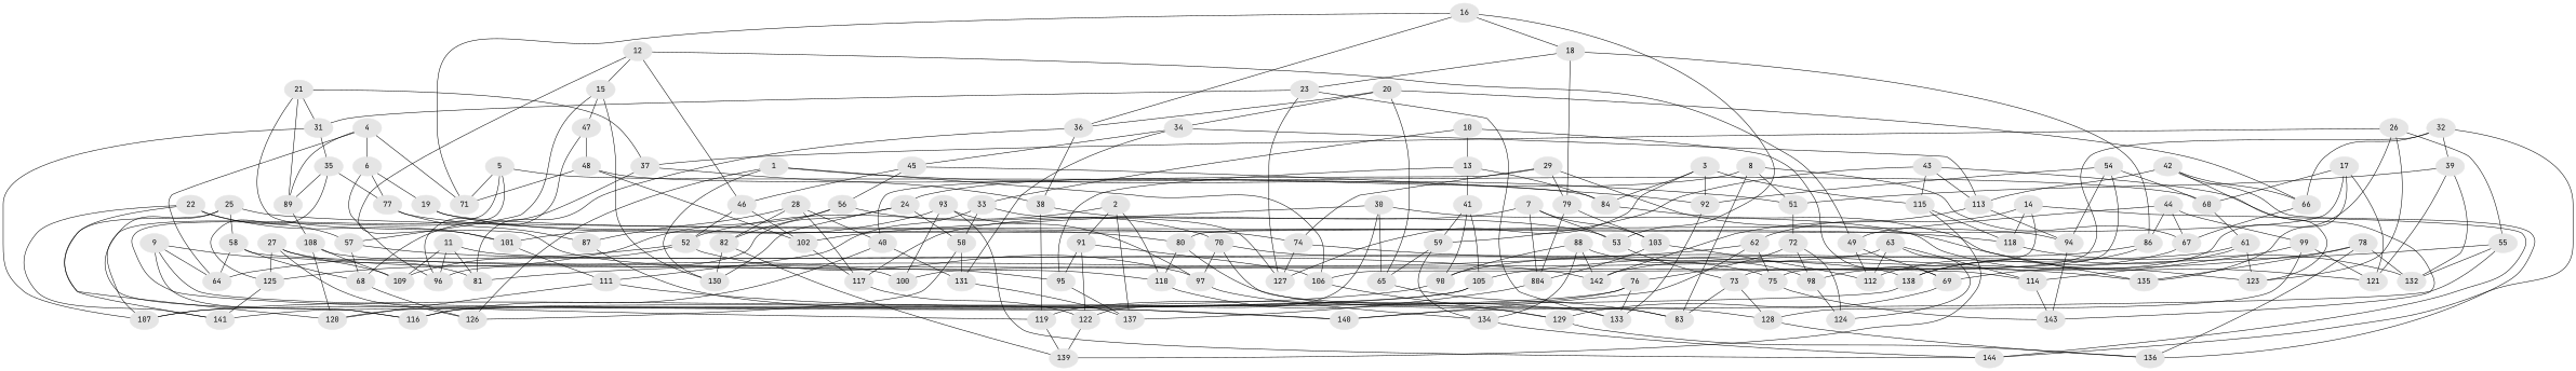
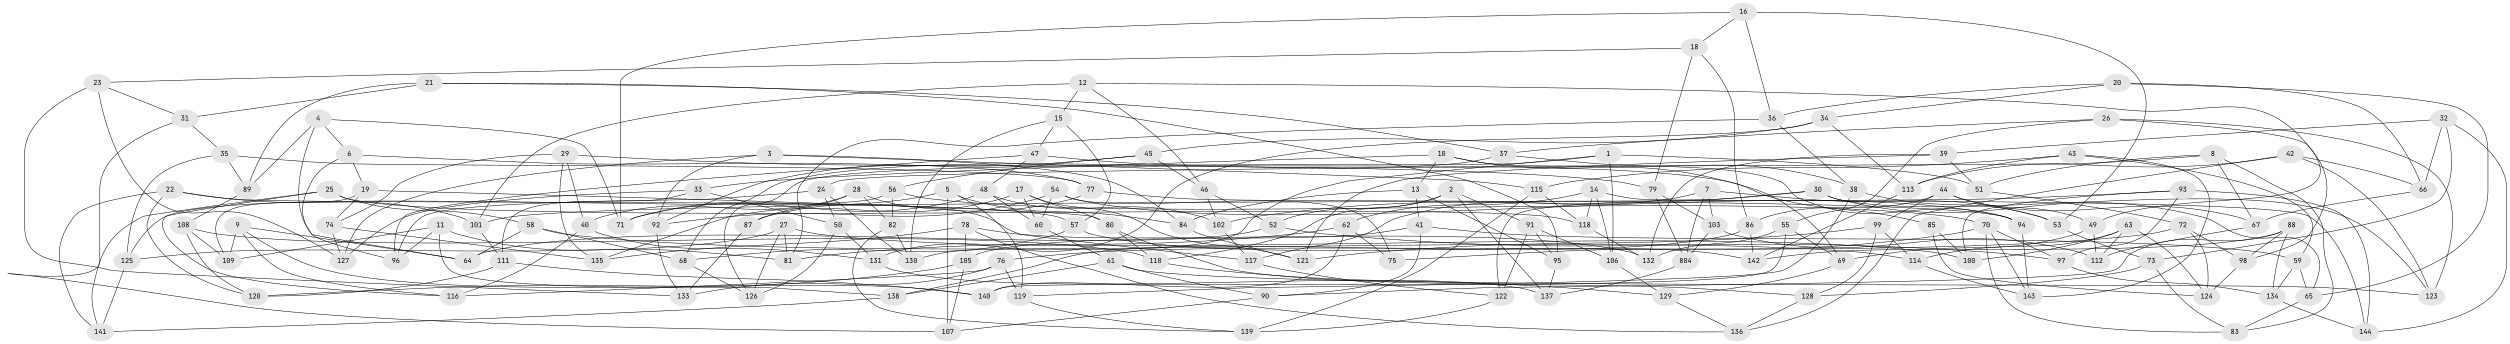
  graph {
    fontname="JetBrains Mono"
    node [color=gray90 fontname="JetBrains Mono" style=filled]
    edge [fontname="JetBrains Mono"]
    1
    51
    106
    126
    130
    72
    129
    2
    52
    91
    110
    137
    64
    97
    95
    122
    3
    84
    92
    115
    127
    121
    133
    118
    139
    4
    6
    71
    89
    19
    77
    96
    108
    5
    107
    119
    109
    80
    74
    94
    87
    7
    53
    103
    n45 [label=804]
    117
    73
    112
    8
    24
    67
    83
    50
    9
    116
    140
    10
    13
    33
    69
    41
    111
    143
    11
    81
    138
    141
    12
    15
    46
    49
    101
    47
    57
    102
    59
    90
    105
    14
    62
    144
    75
    132
    48
+   85
    68
    142
    16
    18
    36
    23
    79
    86
    38
    17
    60
    135
    61
    128
    31
    20
    34
    65
    66
    45
    113
    131
    21
    37
    35
    22
    120
    25
    58
    114
    26
    55
    98
    123
    124
    27
    100
    125
    28
    40
    82
    29
    30
    32
    39
    56
    134
    42
    136
    43
    44
    99
    70
    76
    54
    63
    78
    88
    93
    1 -- 51
    1 -- 106
    1 -- 126
    1 -- 130
    51 -- 72
    106 -- 129
    72 -- 98
    72 -- 124
    72 -- 76
    129 -- 136
    2 -- 52
    2 -- 91
    2 -- 110
    2 -- 137
    52 -- 64
    52 -- 97
    91 -- 106
    91 -- 95
    91 -- 122
    110 -- 129
    97 -- 134
    95 -- 137
    122 -- 139
    3 -- 84
    3 -- 92
    3 -- 115
    3 -- 127
    84 -- 121
    92 -- 133
    115 -- 118
    115 -- 139
    118 -- 132
    4 -- 64
    4 -- 6
    4 -- 71
    4 -- 89
    6 -- 19
    6 -- 77
    6 -- 96
    89 -- 108
-   52 -- 109
+   19 -- 109
    19 -- 80
    19 -- 74
    77 -- 94
    77 -- 87
    108 -- 110
    108 -- 109
    108 -- 120
    5 -- 84
    5 -- 71
    5 -- 107
    5 -- 119
    119 -- 139
    80 -- 110
    80 -- 128
    74 -- 127
    74 -- 135
    94 -- 143
    87 -- 133
    7 -- 53
    7 -- 103
    7 -- n45
    7 -- 117
    53 -- 73
    103 -- n45
    103 -- 112
    n45 -- 137
    117 -- 122
    73 -- 83
    73 -- 128
    8 -- 51
    8 -- 24
    8 -- 67
    8 -- 83
    24 -- 130
    24 -- 96
    24 -- 50
    67 -- 112
    50 -- 126
    50 -- 131
    9 -- 64
    9 -- 109
    9 -- 116
    9 -- 140
-   113 -- 94
+   10 -- 94
    10 -- 13
    10 -- 33
    10 -- 69
    13 -- 95
    13 -- 84
    13 -- 41
    33 -- 127
    33 -- 50
    33 -- 111
    69 -- 129
    41 -- 59
    41 -- 90
    41 -- 105
    111 -- 140
    111 -- 120
    11 -- 96
    11 -- 109
    11 -- 81
    11 -- 138
    138 -- 141
    12 -- 15
    12 -- 46
    12 -- 49
    12 -- 101
    15 -- 130
    15 -- 47
    15 -- 57
    46 -- 52
    46 -- 102
    49 -- 112
    49 -- 69
    101 -- 111
    47 -- 96
    47 -- 48
+   47 -- 85
    57 -- 68
    57 -- 142
    102 -- 117
    59 -- 65
    59 -- 134
    90 -- 107
    105 -- 107
    105 -- 120
    14 -- 106
    14 -- 118
    14 -- 62
    14 -- 144
    62 -- 140
    62 -- 81
    62 -- 75
-   75 -- 143
+   70 -- 143
    48 -- 71
    48 -- 102
    48 -- 60
+   85 -- 124
+   85 -- 100
    68 -- 126
    16 -- 71
    16 -- 53
    16 -- 18
    16 -- 36
    18 -- 23
    18 -- 79
    18 -- 86
    36 -- 81
    36 -- 38
    23 -- 127
    23 -- 133
    23 -- 31
    79 -- 103
    79 -- n45
    86 -- 138
    86 -- 142
    38 -- 119
    38 -- 53
    17 -- 121
    17 -- 80
    17 -- 60
    17 -- 135
    60 -- 61
    61 -- 138
    61 -- 90
    61 -- 123
    128 -- 136
    31 -- 107
    31 -- 35
    20 -- 36
    20 -- 34
    20 -- 65
    20 -- 66
    34 -- 45
    34 -- 113
    34 -- 131
    65 -- 83
    66 -- 67
    45 -- 92
    45 -- 46
    45 -- 56
    113 -- 142
    131 -- 137
    21 -- 95
    21 -- 89
    21 -- 31
    21 -- 37
    37 -- 68
    37 -- 38
    35 -- 89
    35 -- 77
    35 -- 125
    22 -- 141
    22 -- 101
    22 -- 57
    22 -- 120
    25 -- 118
    25 -- 116
    25 -- 141
    25 -- 58
    58 -- 64
    58 -- 68
    58 -- 114
    114 -- 143
    26 -- 37
    26 -- 55
    26 -- 98
    26 -- 123
    55 -- 140
    55 -- 69
    55 -- 132
    98 -- 124
    27 -- 126
    27 -- 81
    27 -- 100
    27 -- 125
    125 -- 141
    28 -- 87
    28 -- 117
    28 -- 40
    28 -- 82
    40 -- 116
    40 -- 131
    82 -- 130
    82 -- 139
    29 -- 74
    29 -- 79
    29 -- 135
    29 -- 40
    30 -- 122
    30 -- 102
    30 -- 65
    30 -- 123
    32 -- 73
    32 -- 144
    32 -- 66
    32 -- 39
    39 -- 51
    39 -- 121
    39 -- 132
    56 -- 125
    56 -- 82
    56 -- 70
    134 -- 144
    42 -- 66
    42 -- 113
    42 -- 123
    42 -- 136
    43 -- 115
    43 -- 143
    43 -- 59
    43 -- 113
    44 -- 67
    44 -- 49
    44 -- 86
    44 -- 99
    99 -- 121
    99 -- 128
    99 -- 114
    70 -- 97
    70 -- 83
    70 -- 75
    76 -- 133
    76 -- 119
    76 -- 116
    54 -- 92
    54 -- 94
    54 -- 75
    54 -- 60
    63 -- 112
    63 -- 114
    63 -- 124
    63 -- 100
    78 -- 105
    78 -- 132
    78 -- 135
    78 -- 136
    88 -- 90
    88 -- 142
    88 -- 98
    88 -- 134
    93 -- 97
    93 -- 101
    93 -- 144
    93 -- 100
  }
